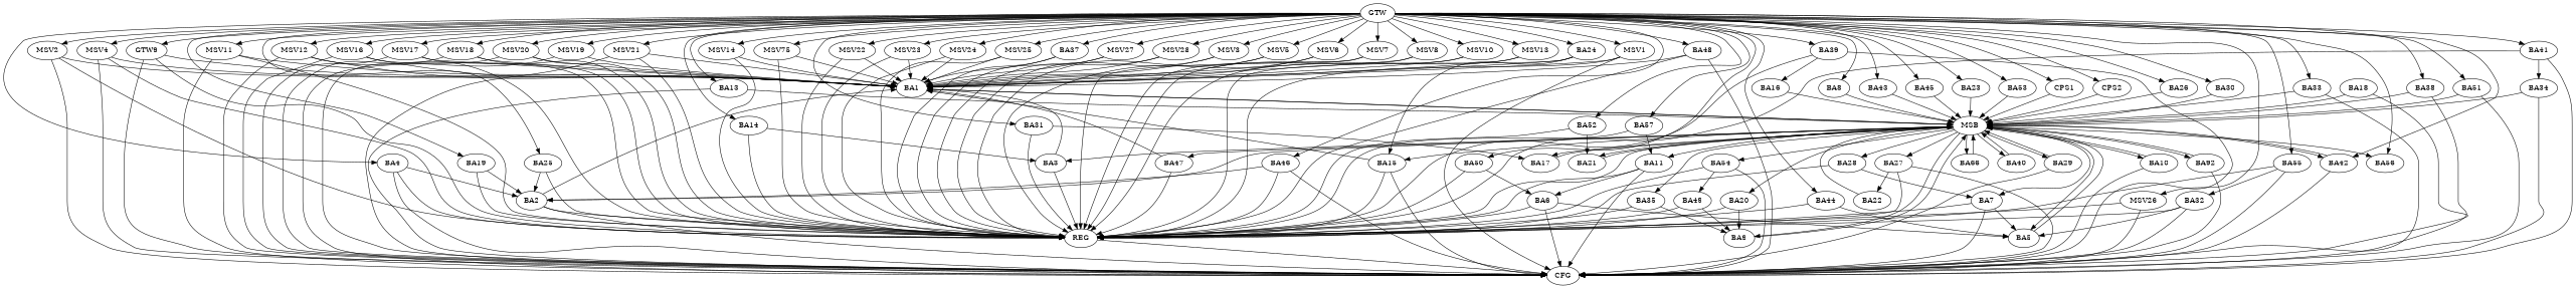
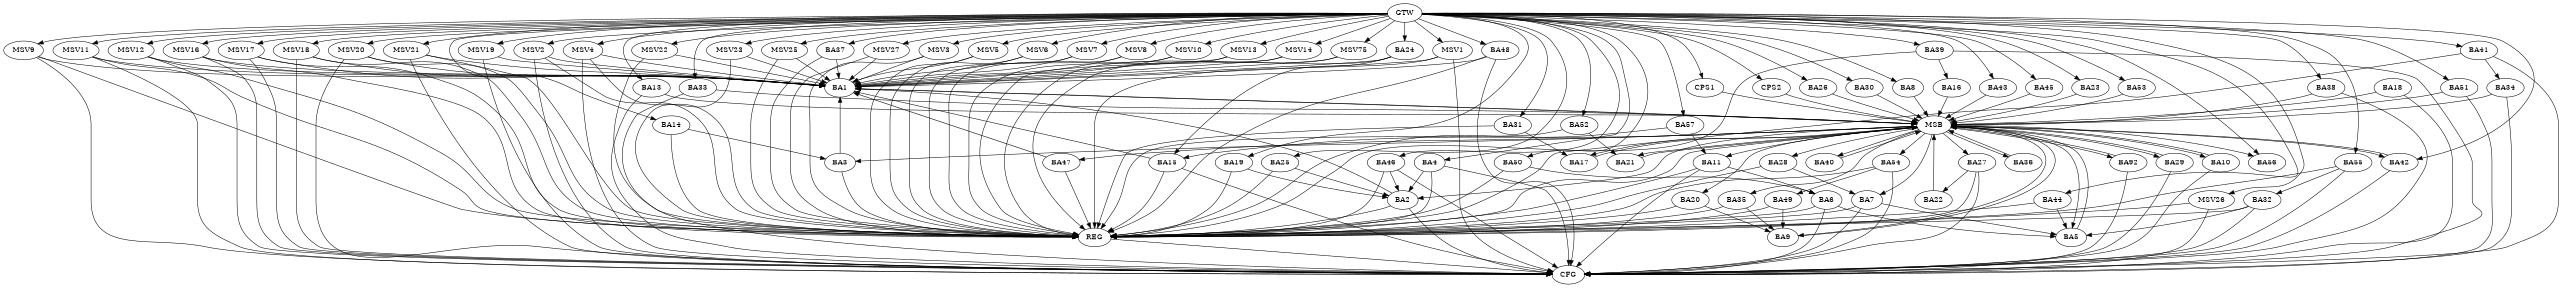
  strict digraph {
    n1 [label=BA1]
    n2 [label=MSB]
    n3 [label=BA2]
    n4 [label=REG]
    n5 [label=BA3]
    n6 [label=BA5]
    n7 [label=BA7]
    n8 [label=BA9]
    n9 [label=BA10]
    n10 [label=BA11]
    n11 [label=BA92]
    n12 [label=BA15]
    n13 [label=BA17]
    n14 [label=BA20]
    n15 [label=BA21]
    n16 [label=BA27]
    n17 [label=BA28]
    n18 [label=BA29]
    n19 [label=BA35]
-   n20 [label=BA66]
+   n20 [label=BA36]
    n21 [label=BA40]
    n22 [label=BA42]
    n23 [label=BA47]
    n24 [label=BA54]
    n25 [label=BA56]
    n26 [label=CFG]
    n27 [label=BA4]
    n28 [label=BA6]
    n29 [label=BA8]
    n30 [label=BA13]
    n31 [label=BA14]
    n32 [label=BA16]
    n33 [label=BA18]
    n34 [label=BA19]
    n35 [label=BA22]
    n36 [label=BA23]
    n37 [label=BA24]
    n38 [label=BA25]
    n39 [label=BA26]
    n40 [label=BA30]
    n41 [label=BA31]
    n42 [label=BA32]
    n43 [label=BA33]
    n44 [label=BA34]
    n45 [label=BA37]
    n46 [label=BA38]
    n47 [label=BA39]
    n48 [label=BA41]
    n49 [label=BA43]
    n50 [label=BA44]
    n51 [label=BA45]
    n52 [label=BA46]
    n53 [label=BA48]
    n54 [label=BA49]
    n55 [label=BA50]
    n56 [label=BA51]
    n57 [label=BA52]
    n58 [label=BA53]
    n59 [label=BA55]
    n60 [label=BA57]
    n61 [label=CPS1]
    n62 [label=CPS2]
    n63 [label=GTW]
    n64 [label=MSV1]
    n65 [label=MSV2]
    n66 [label=MSV3]
    n67 [label=MSV4]
    n68 [label=MSV5]
    n69 [label=MSV6]
    n70 [label=MSV7]
    n71 [label=MSV8]
-   n72 [label=GTW9]
+   n72 [label=MSV9]
    n73 [label=MSV10]
    n74 [label=MSV11]
    n75 [label=MSV12]
    n76 [label=MSV13]
    n77 [label=MSV14]
    n78 [label=MSV75]
    n79 [label=MSV16]
    n80 [label=MSV17]
    n81 [label=MSV18]
    n82 [label=MSV19]
    n83 [label=MSV20]
    n84 [label=MSV21]
    n85 [label=MSV22]
    n86 [label=MSV23]
-   n87 [label=MSV24]
    n88 [label=MSV25]
    n89 [label=MSV26]
    n90 [label=MSV27]
-   n91 [label=MSV28]
    n1 -> n2
    n2 -> n1
    n2 -> n3
    n2 -> n4
    n2 -> n5
    n2 -> n6
    n2 -> n7
    n2 -> n8
    n2 -> n9
    n2 -> n10
    n2 -> n11
    n2 -> n12
    n2 -> n13
    n2 -> n14
    n2 -> n15
    n2 -> n16
    n2 -> n17
    n2 -> n18
    n2 -> n19
    n2 -> n20
    n2 -> n21
    n2 -> n22
    n2 -> n23
    n2 -> n24
    n2 -> n25
    n3 -> n1
    n3 -> n4
    n3 -> n26
    n4 -> n26
    n5 -> n1
    n5 -> n4
    n6 -> n2
    n7 -> n4
    n7 -> n6
    n7 -> n26
    n8 -> n2
    n9 -> n2
    n9 -> n26
    n10 -> n4
    n10 -> n26
    n10 -> n28
    n11 -> n2
    n11 -> n26
    n12 -> n1
    n12 -> n4
    n12 -> n26
    n13 -> n2
    n14 -> n4
    n14 -> n8
    n15 -> n2
    n16 -> n4
    n16 -> n26
    n16 -> n35
    n17 -> n4
    n17 -> n7
    n18 -> n2
    n18 -> n26
    n19 -> n4
    n19 -> n8
    n20 -> n2
    n21 -> n2
    n22 -> n2
    n22 -> n26
    n23 -> n1
    n23 -> n4
    n24 -> n4
    n24 -> n26
    n24 -> n54
    n27 -> n3
    n27 -> n4
    n27 -> n26
    n28 -> n4
    n28 -> n6
    n28 -> n26
    n29 -> n2
    n30 -> n2
    n30 -> n26
    n31 -> n4
    n31 -> n5
    n32 -> n2
    n33 -> n2
    n33 -> n26
    n34 -> n3
    n34 -> n4
    n35 -> n2
    n36 -> n2
    n37 -> n1
    n37 -> n4
    n37 -> n12
    n38 -> n3
    n38 -> n4
    n39 -> n2
    n40 -> n2
    n41 -> n4
    n41 -> n13
    n42 -> n4
    n42 -> n6
    n42 -> n26
    n43 -> n2
    n43 -> n26
    n44 -> n2
    n44 -> n26
    n45 -> n1
    n45 -> n4
    n46 -> n2
    n46 -> n26
    n47 -> n4
    n47 -> n26
    n47 -> n32
    n48 -> n4
    n48 -> n26
    n48 -> n44
    n49 -> n2
    n50 -> n4
    n50 -> n6
    n51 -> n2
    n52 -> n3
    n52 -> n4
    n52 -> n26
    n53 -> n1
    n53 -> n4
    n53 -> n26
    n54 -> n4
    n54 -> n8
    n55 -> n4
    n55 -> n28
    n56 -> n2
    n56 -> n26
    n57 -> n4
    n57 -> n15
    n58 -> n2
    n59 -> n4
    n59 -> n26
    n59 -> n42
    n60 -> n4
    n60 -> n10
    n61 -> n2
    n62 -> n2
    n63 -> n22
    n63 -> n25
    n63 -> n27
    n63 -> n29
    n63 -> n30
    n63 -> n31
    n63 -> n34
    n63 -> n36
    n63 -> n37
    n63 -> n38
    n63 -> n39
    n63 -> n40
    n63 -> n41
    n63 -> n43
    n63 -> n45
    n63 -> n46
    n63 -> n47
    n63 -> n48
    n63 -> n49
    n63 -> n50
    n63 -> n51
    n63 -> n52
    n63 -> n53
    n63 -> n55
    n63 -> n56
    n63 -> n57
    n63 -> n58
    n63 -> n59
    n63 -> n60
    n63 -> n61
    n63 -> n62
    n63 -> n64
    n63 -> n65
    n63 -> n66
    n63 -> n67
    n63 -> n68
    n63 -> n69
    n63 -> n70
    n63 -> n71
    n63 -> n72
    n63 -> n73
    n63 -> n74
    n63 -> n75
    n63 -> n76
    n63 -> n77
    n63 -> n78
    n63 -> n79
    n63 -> n80
    n63 -> n81
    n63 -> n82
    n63 -> n83
    n63 -> n84
    n63 -> n85
    n63 -> n86
-   n63 -> n87
    n63 -> n88
    n63 -> n89
    n63 -> n90
-   n63 -> n91
    n64 -> n1
    n64 -> n4
    n64 -> n26
    n65 -> n1
    n65 -> n4
    n65 -> n26
    n66 -> n1
    n66 -> n4
    n67 -> n1
    n67 -> n4
    n67 -> n26
    n68 -> n1
    n68 -> n4
    n69 -> n1
    n69 -> n4
    n70 -> n1
    n70 -> n4
    n71 -> n1
    n71 -> n4
    n72 -> n1
    n72 -> n4
    n72 -> n26
    n73 -> n1
    n73 -> n4
    n74 -> n1
    n74 -> n4
    n74 -> n26
    n75 -> n1
    n75 -> n4
    n75 -> n26
    n76 -> n1
    n76 -> n4
    n77 -> n1
    n77 -> n4
    n78 -> n1
    n78 -> n4
    n79 -> n1
    n79 -> n4
    n79 -> n26
    n80 -> n1
    n80 -> n4
    n80 -> n26
    n81 -> n1
    n81 -> n4
    n81 -> n26
    n82 -> n1
    n82 -> n26
    n83 -> n1
    n83 -> n4
    n83 -> n26
    n84 -> n1
    n84 -> n4
    n84 -> n26
    n85 -> n1
    n85 -> n4
    n86 -> n1
    n86 -> n4
-   n87 -> n1
-   n87 -> n4
    n88 -> n1
    n88 -> n4
    n89 -> n4
    n89 -> n26
    n90 -> n1
    n90 -> n4
-   n91 -> n1
-   n91 -> n4
  }
